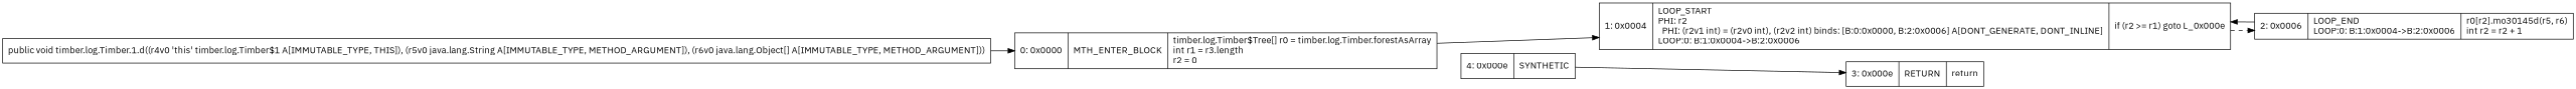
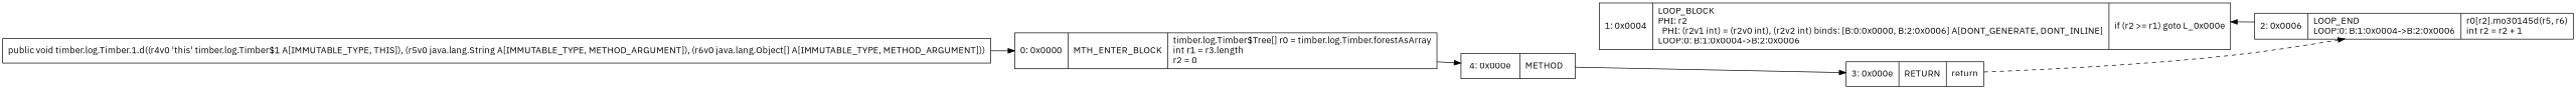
  digraph {
    fontname="IBM Plex Sans"
    rankdir=LR
    node [fontname="IBM Plex Sans" shape=record]
    edge [fontname="IBM Plex Sans"]
    n1 [label="{0\:\ 0x0000|MTH_ENTER_BLOCK\l|timber.log.Timber$Tree[] r0 = timber.log.Timber.forestAsArray\lint r1 = r3.length\lr2 = 0\l}"]
-   n2 [label="{1\:\ 0x0004|LOOP_START\lPHI: r2 \l  PHI: (r2v1 int) = (r2v0 int), (r2v2 int) binds: [B:0:0x0000, B:2:0x0006] A[DONT_GENERATE, DONT_INLINE]\lLOOP:0: B:1:0x0004\-\>B:2:0x0006\l|if (r2 \>= r1) goto L_0x000e\l}"]
+   n2 [label="{1\:\ 0x0004|LOOP_BLOCK\lPHI: r2 \l  PHI: (r2v1 int) = (r2v0 int), (r2v2 int) binds: [B:0:0x0000, B:2:0x0006] A[DONT_GENERATE, DONT_INLINE]\lLOOP:0: B:1:0x0004\-\>B:2:0x0006\l|if (r2 \>= r1) goto L_0x000e\l}"]
    n3 [label="{2\:\ 0x0006|LOOP_END\lLOOP:0: B:1:0x0004\-\>B:2:0x0006\l|r0[r2].mo30145d(r5, r6)\lint r2 = r2 + 1\l}"]
-   n4 [label="{4\:\ 0x000e|SYNTHETIC\l}"]
+   n4 [label="{4\:\ 0x000e|METHOD\l}"]
    n5 [label="{3\:\ 0x000e|RETURN\l|return\l}"]
    n6 [label="{public void timber.log.Timber.1.d((r4v0 'this' timber.log.Timber$1 A[IMMUTABLE_TYPE, THIS]), (r5v0 java.lang.String A[IMMUTABLE_TYPE, METHOD_ARGUMENT]), (r6v0 java.lang.Object[] A[IMMUTABLE_TYPE, METHOD_ARGUMENT])) }"]
-   n1 -> n2
-   n2 -> n3 [style=dashed]
+   n1 -> n4
+   n5 -> n3 [style=dashed]
    n3 -> n2
    n4 -> n5
    n6 -> n1
  }
